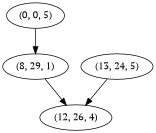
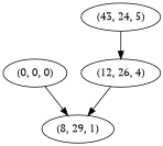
  digraph {
    fontname="PT Serif"
    node [fontname="PT Serif"]
    edge [fontname="PT Serif"]
-   "(0, 0, 0)" [label="(0, 0, 5)"]
+   "(0, 0, 0)"
    "(8, 29, 1)"
    "(12, 26, 4)"
-   "(13, 24, 5)"
+   "(13, 24, 5)" [label="(43, 24, 5)"]
    "(0, 0, 0)" -> "(8, 29, 1)"
-   "(8, 29, 1)" -> "(12, 26, 4)"
+   "(12, 26, 4)" -> "(8, 29, 1)"
    "(13, 24, 5)" -> "(12, 26, 4)"
  }
